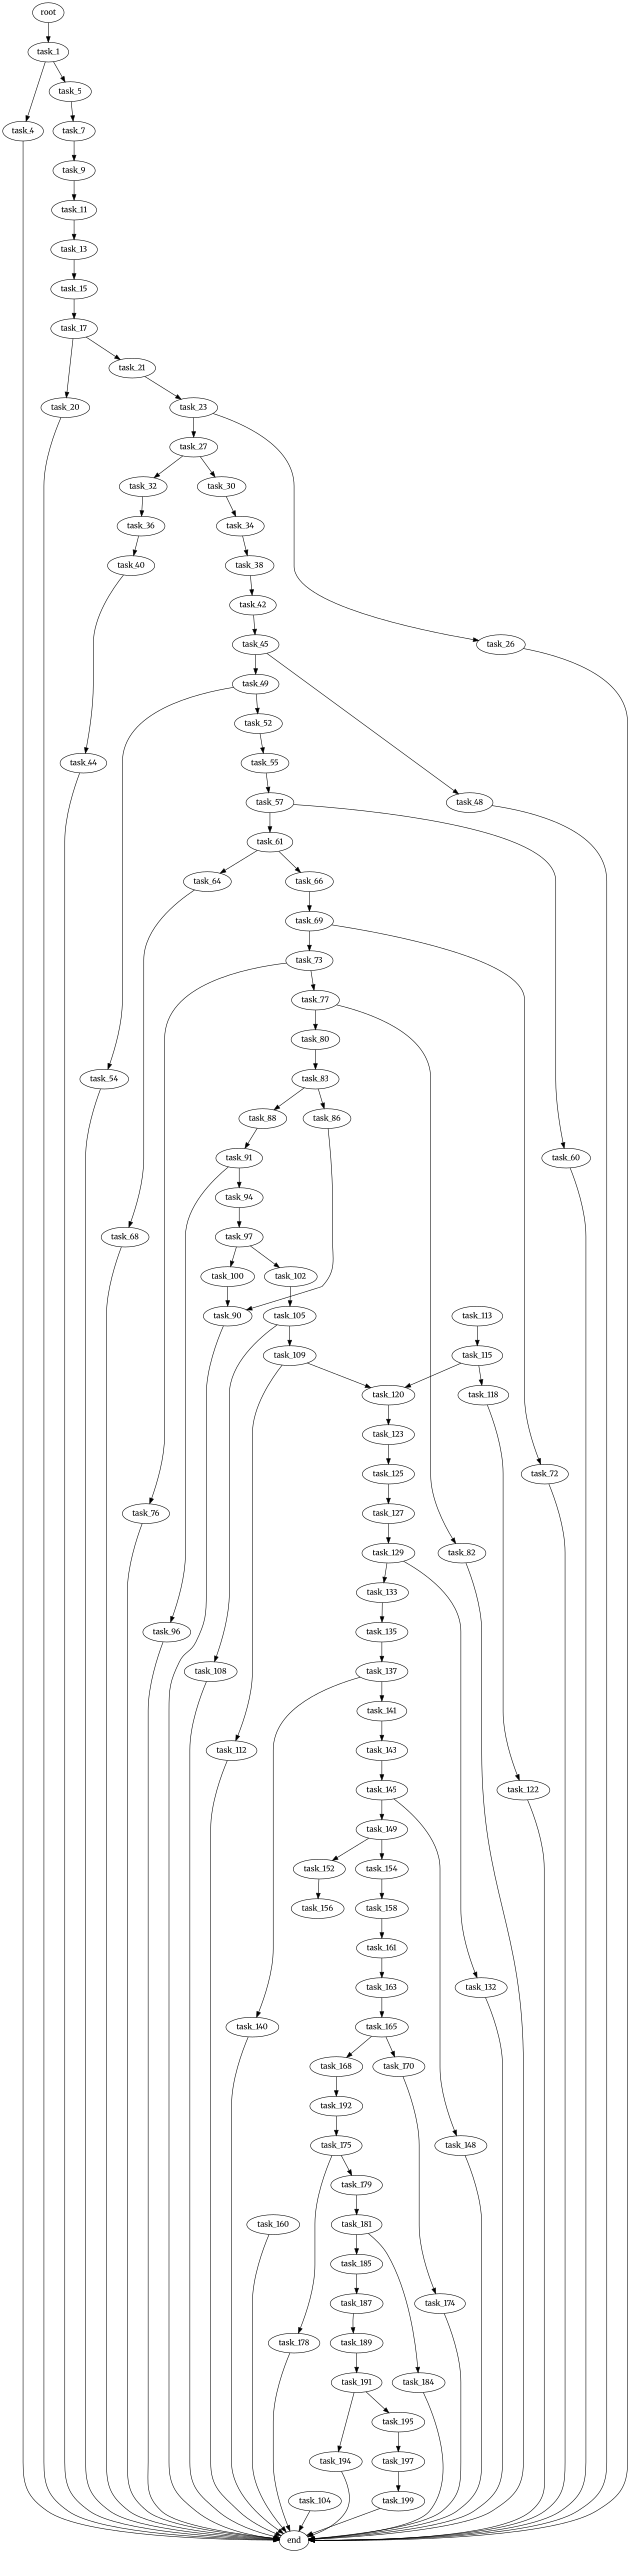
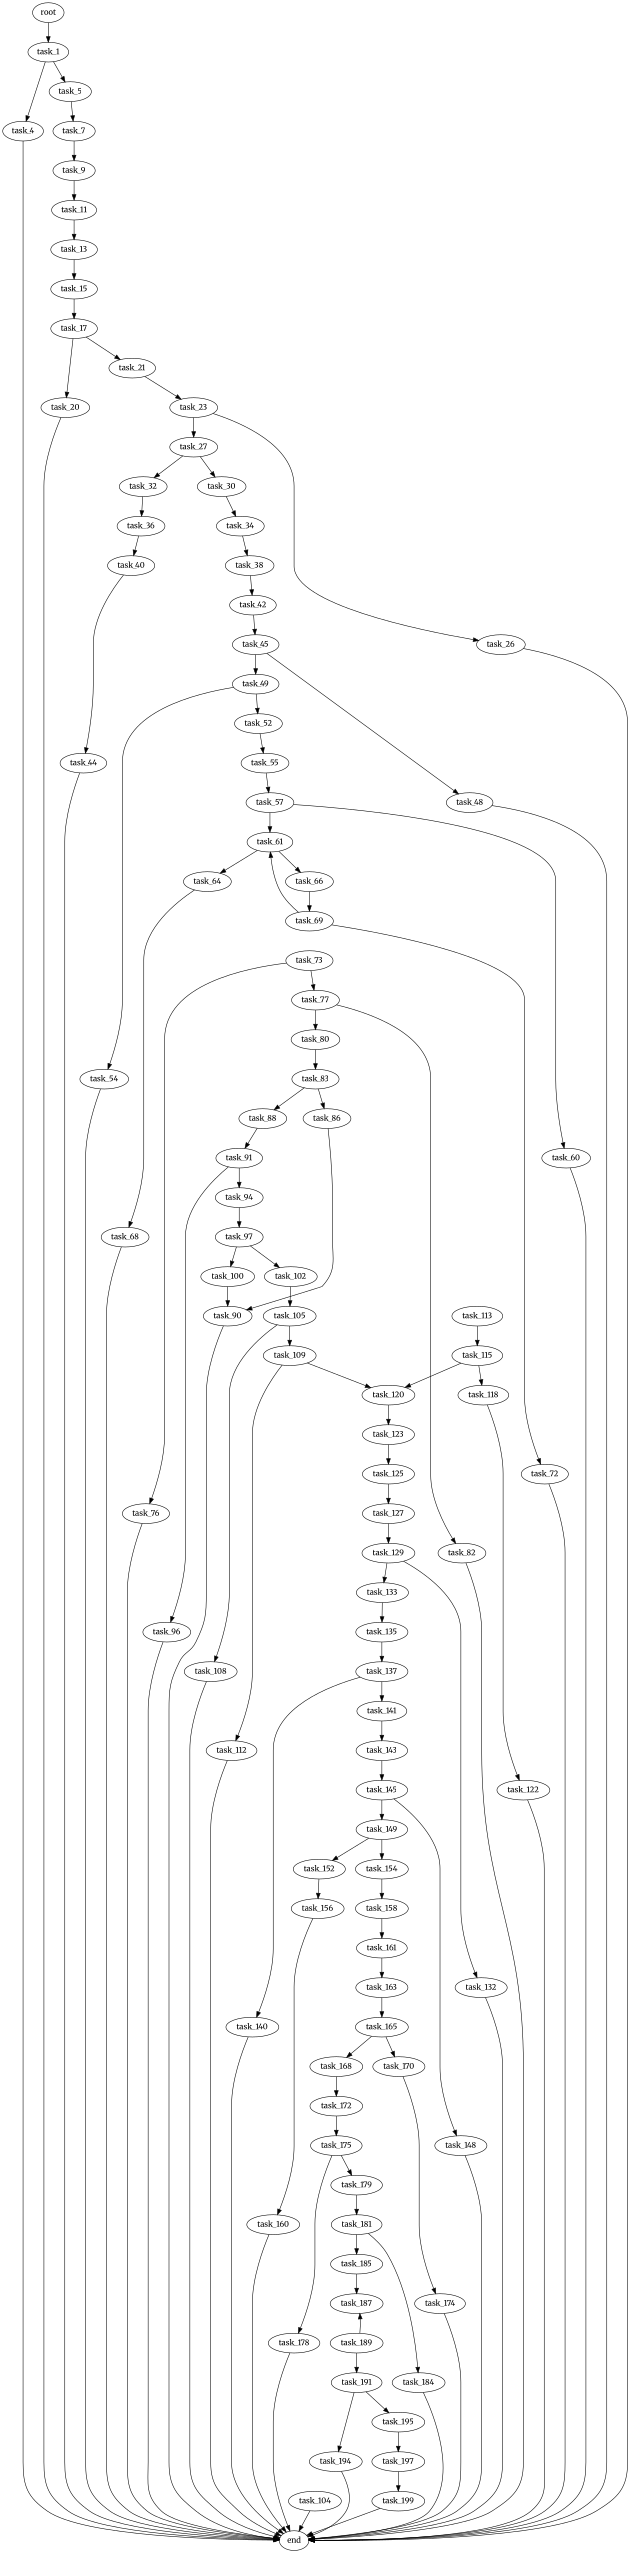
  digraph {
    fontname=Merriweather
    node [fontname=Merriweather]
    edge [fontname=Merriweather]
    root
    task_1
    task_4
    task_5
    end
    task_7
    task_9
    task_11
    task_13
    task_15
    task_17
    task_20
    task_21
    task_23
    task_26
    task_27
    task_30
    task_32
    task_34
    task_36
    task_38
    task_40
    task_42
    task_44
    task_45
    task_48
    task_49
    task_52
    task_54
    task_55
    task_57
    task_60
    task_61
    task_64
    task_66
    task_68
    task_69
    task_72
    task_73
    task_76
    task_77
    task_80
    task_82
    task_83
    task_86
    task_88
    task_90
    task_91
    task_94
    task_96
    task_97
    task_100
    task_102
    task_105
    task_104
    task_108
    task_109
    task_112
    task_120
    task_113
    task_115
    task_118
    task_122
    task_123
    task_125
    task_127
    task_129
    task_132
    task_133
    task_135
    task_137
    task_140
    task_141
    task_143
    task_145
    task_148
    task_149
    task_152
    task_154
    task_156
    task_158
    task_160
    task_161
    task_163
    task_165
    task_168
    task_170
-   task_172 [label=task_192]
+   task_172
    task_174
    task_175
    task_178
    task_179
    task_181
    task_184
    task_185
    task_187
    task_189
    task_191
    task_194
    task_195
    task_197
    task_199
    root -> task_1
    task_1 -> task_4
    task_1 -> task_5
    task_4 -> end
    task_5 -> task_7
    task_7 -> task_9
    task_9 -> task_11
    task_11 -> task_13
    task_13 -> task_15
    task_15 -> task_17
    task_17 -> task_20
    task_17 -> task_21
    task_20 -> end
    task_21 -> task_23
    task_23 -> task_26
    task_23 -> task_27
    task_26 -> end
    task_27 -> task_30
    task_27 -> task_32
    task_30 -> task_34
    task_32 -> task_36
    task_34 -> task_38
    task_36 -> task_40
    task_38 -> task_42
    task_40 -> task_44
    task_42 -> task_45
    task_44 -> end
    task_45 -> task_48
    task_45 -> task_49
    task_48 -> end
    task_49 -> task_52
    task_49 -> task_54
    task_52 -> task_55
    task_54 -> end
    task_55 -> task_57
    task_57 -> task_60
    task_57 -> task_61
    task_60 -> end
    task_61 -> task_64
    task_61 -> task_66
    task_64 -> task_68
    task_66 -> task_69
    task_68 -> end
    task_69 -> task_72
-   task_69 -> task_73
+   task_69 -> task_61
    task_72 -> end
    task_73 -> task_76
    task_73 -> task_77
    task_76 -> end
    task_77 -> task_80
    task_77 -> task_82
    task_80 -> task_83
    task_82 -> end
    task_83 -> task_86
    task_83 -> task_88
    task_86 -> task_90
    task_88 -> task_91
    task_90 -> end
    task_91 -> task_94
    task_91 -> task_96
    task_94 -> task_97
    task_96 -> end
    task_97 -> task_100
    task_97 -> task_102
    task_100 -> task_90
    task_102 -> task_105
    task_105 -> task_108
    task_105 -> task_109
    task_104 -> end
    task_108 -> end
    task_109 -> task_112
    task_109 -> task_120
    task_112 -> end
    task_120 -> task_123
    task_113 -> task_115
    task_115 -> task_120
    task_115 -> task_118
    task_118 -> task_122
    task_122 -> end
    task_123 -> task_125
    task_125 -> task_127
    task_127 -> task_129
    task_129 -> task_132
    task_129 -> task_133
    task_132 -> end
    task_133 -> task_135
    task_135 -> task_137
    task_137 -> task_140
    task_137 -> task_141
    task_140 -> end
    task_141 -> task_143
    task_143 -> task_145
    task_145 -> task_148
    task_145 -> task_149
    task_148 -> end
    task_149 -> task_152
    task_149 -> task_154
    task_152 -> task_156
    task_154 -> task_158
+   task_156 -> task_160
    task_158 -> task_161
    task_160 -> end
    task_161 -> task_163
    task_163 -> task_165
    task_165 -> task_168
    task_165 -> task_170
    task_168 -> task_172
    task_170 -> task_174
    task_172 -> task_175
    task_174 -> end
    task_175 -> task_178
    task_175 -> task_179
    task_178 -> end
    task_179 -> task_181
    task_181 -> task_184
    task_181 -> task_185
    task_184 -> end
    task_185 -> task_187
-   task_187 -> task_189
+   task_189 -> task_187
    task_189 -> task_191
    task_191 -> task_194
    task_191 -> task_195
    task_194 -> end
    task_195 -> task_197
    task_197 -> task_199
    task_199 -> end
  }
